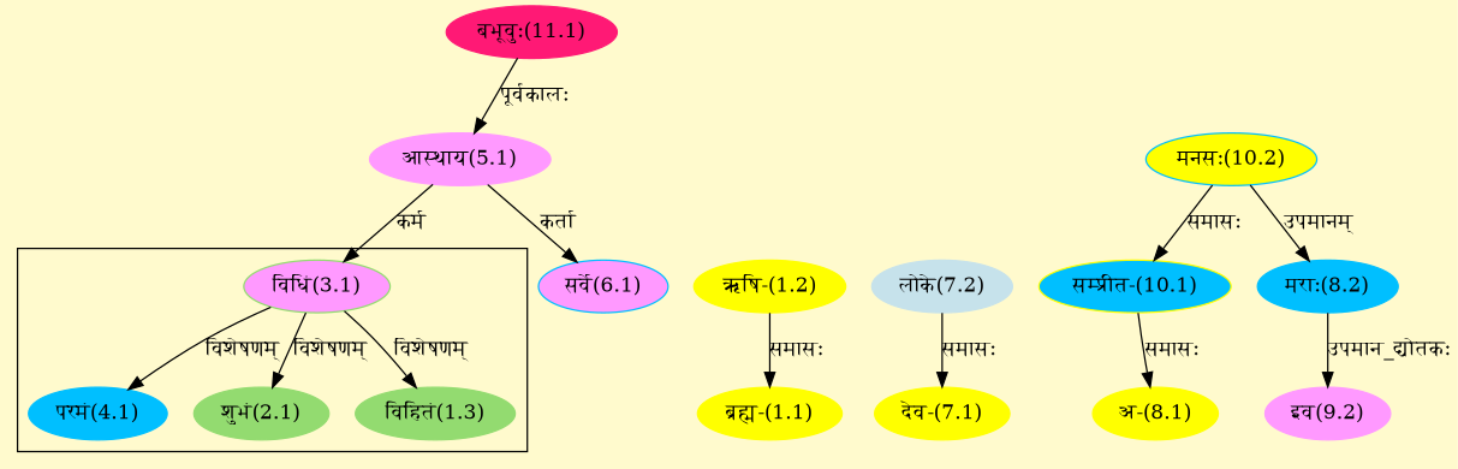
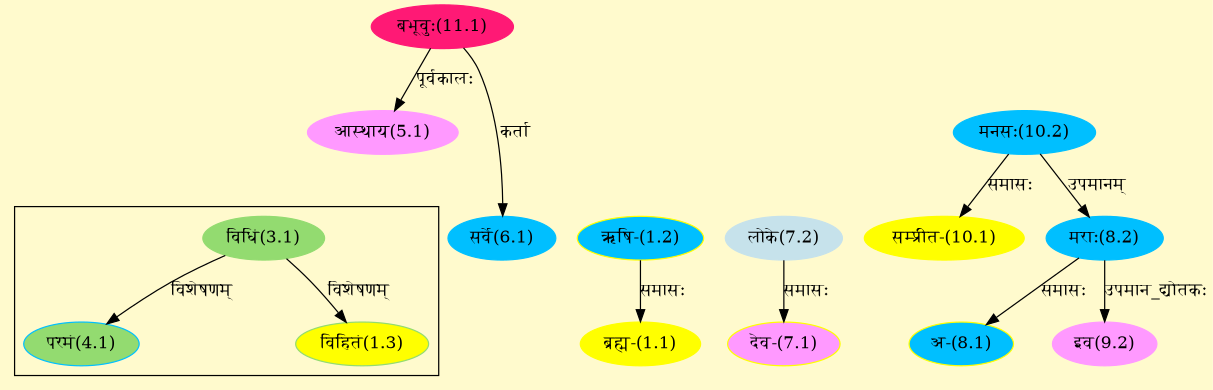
  digraph {
    bgcolor=lemonchiffon1
    compound=true
    rankdir=BT
    node [color="#FFFF00" style=filled]
    edge [dir=back]
-   n1 [color="#93DB70" label="विहितं(1.3)"]
-   n2 [color="#93DB70" label="विधिं(3.1)" fillcolor="#FF99FF"]
-   n3 [color="#93DB70" label="शुभं(2.1)"]
-   n4 [color="#00BFFF" label="परमं(4.1)"]
+   n1 [color="#93DB70" label="विहितं(1.3)" fillcolor="#FFFF00"]
+   n2 [color="#93DB70" label="विधिं(3.1)"]
+   n4 [color="#00BFFF" label="परमं(4.1)" fillcolor="#93DB70"]
    n5 [color="#FF99FF" label="आस्थाय(5.1)"]
    n6 [color="#FF1975" label="बभूवुः(11.1)"]
    n7 [label="ब्रह्म-(1.1)"]
-   n8 [label="ऋषि-(1.2)"]
-   n9 [color="#00BFFF" label="सर्वे(6.1)" fillcolor="#FF99FF"]
-   n10 [label="देव-(7.1)"]
+   n8 [label="ऋषि-(1.2)" fillcolor="#00BFFF"]
+   n9 [color="#00BFFF" label="सर्वे(6.1)"]
+   n10 [label="देव-(7.1)" fillcolor="#FF99FF"]
    n11 [color="#C6E2EB" label="लोके(7.2)"]
    n12 [color="#00BFFF" label="मराः(8.2)"]
-   n13 [color="#00BFFF" label="मनसः(10.2)" fillcolor="#FFFF00"]
-   n14 [label="अ-(8.1)"]
+   n13 [color="#00BFFF" label="मनसः(10.2)"]
+   n14 [label="अ-(8.1)" fillcolor="#00BFFF"]
    n15 [color="#FF99FF" label="इव(9.2)"]
-   n16 [label="सम्प्रीत-(10.1)" fillcolor="#00BFFF"]
+   n16 [label="सम्प्रीत-(10.1)"]
    subgraph cluster_1 {
      n1
      n2
-     n3
      n4
    }
    n1 -> n2 [label="विशेषणम्"]
-   n2 -> n5 [label="कर्म"]
-   n3 -> n2 [label="विशेषणम्"]
    n4 -> n2 [label="विशेषणम्"]
    n5 -> n6 [label="पूर्वकालः"]
    n7 -> n8 [label="समासः"]
-   n9 -> n5 [label="कर्ता"]
+   n9 -> n6 [label="कर्ता"]
    n10 -> n11 [label="समासः"]
    n12 -> n13 [label="उपमानम्"]
-   n14 -> n16 [label="समासः"]
+   n14 -> n12 [label="समासः"]
    n15 -> n12 [label="उपमान_द्योतकः"]
    n16 -> n13 [label="समासः"]
  }
